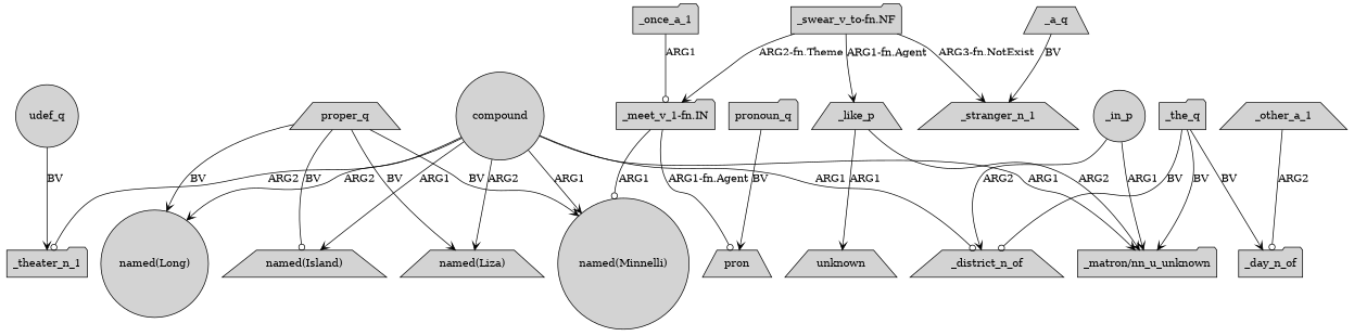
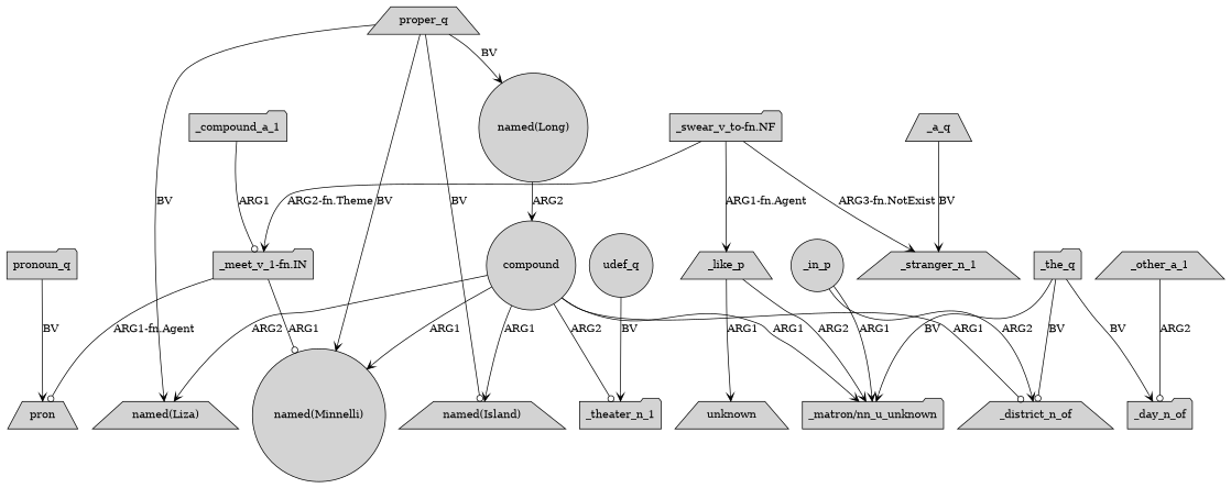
  digraph {
    node [shape=trapezium style=filled]
    edge [arrowhead=vee]
    compound [shape=circle]
    "named(Long)" [shape=circle]
    "named(Liza)"
    _theater_n_1 [shape=folder]
    "_matron/nn_u_unknown" [shape=folder]
    _district_n_of
    "named(Minnelli)" [shape=circle]
    "named(Island)"
-   _once_a_1 [shape=folder]
+   _once_a_1 [shape=folder label=_compound_a_1]
    "_meet_v_1-fn.IN" [shape=folder]
    pron
    udef_q [shape=circle]
    _like_p
    unknown
    _a_q
    _stranger_n_1
    _the_q [shape=folder]
    _day_n_of [shape=folder]
    _in_p [shape=circle]
    proper_q
    _other_a_1
    pronoun_q [shape=folder]
    "_swear_v_to-fn.NF" [shape=folder]
-   compound -> "named(Long)" [label=ARG2]
+   "named(Long)" -> compound [label=ARG2]
    compound -> "named(Liza)" [label=ARG2]
    compound -> _theater_n_1 [arrowhead=odot label=ARG2]
    compound -> "_matron/nn_u_unknown" [label=ARG1]
    compound -> _district_n_of [arrowhead=odot label=ARG1]
    compound -> "named(Minnelli)" [label=ARG1]
    compound -> "named(Island)" [label=ARG1]
    _once_a_1 -> "_meet_v_1-fn.IN" [arrowhead=odot label=ARG1]
    "_meet_v_1-fn.IN" -> "named(Minnelli)" [arrowhead=odot label=ARG1]
    "_meet_v_1-fn.IN" -> pron [arrowhead=odot label="ARG1-fn.Agent"]
    udef_q -> _theater_n_1 [label=BV]
    _like_p -> "_matron/nn_u_unknown" [label=ARG2]
    _like_p -> unknown [label=ARG1]
    _a_q -> _stranger_n_1 [label=BV]
    _the_q -> "_matron/nn_u_unknown" [label=BV]
    _the_q -> _district_n_of [arrowhead=odot label=BV]
    _the_q -> _day_n_of [label=BV]
    _in_p -> "_matron/nn_u_unknown" [label=ARG1]
    _in_p -> _district_n_of [label=ARG2]
    proper_q -> "named(Long)" [label=BV]
    proper_q -> "named(Liza)" [label=BV]
    proper_q -> "named(Minnelli)" [label=BV]
    proper_q -> "named(Island)" [arrowhead=odot label=BV]
    _other_a_1 -> _day_n_of [arrowhead=odot label=ARG2]
    pronoun_q -> pron [label=BV]
    "_swear_v_to-fn.NF" -> "_meet_v_1-fn.IN" [label="ARG2-fn.Theme"]
    "_swear_v_to-fn.NF" -> _like_p [label="ARG1-fn.Agent"]
    "_swear_v_to-fn.NF" -> _stranger_n_1 [label="ARG3-fn.NotExist"]
  }
